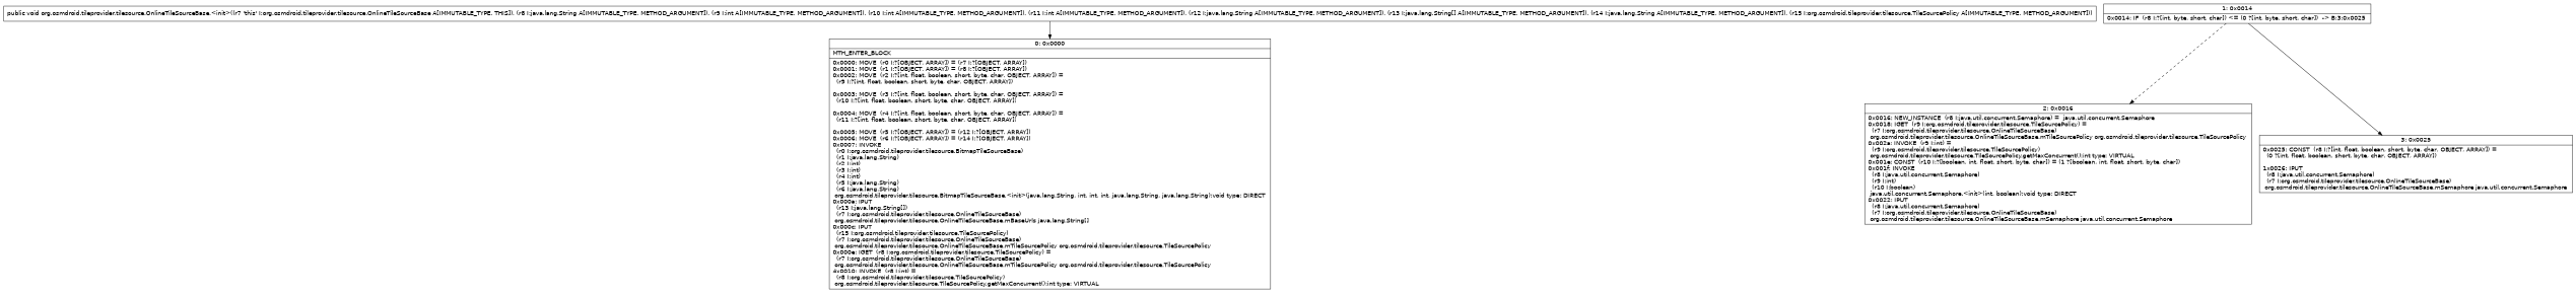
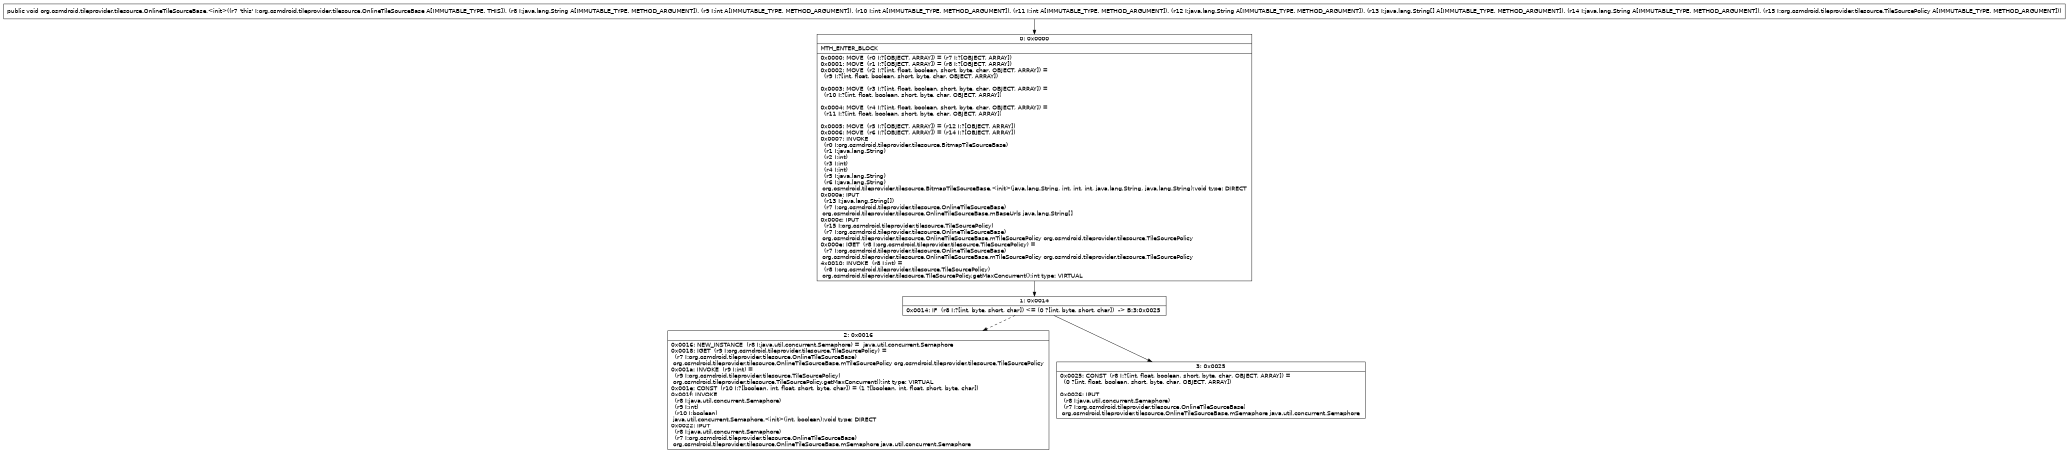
  digraph {
    fontname="DejaVu Sans"
    node [fontname="DejaVu Sans" shape=record]
    edge [fontname="DejaVu Sans"]
    n1 [label="{0\:\ 0x0000|MTH_ENTER_BLOCK\l|0x0000: MOVE  (r0 I:?[OBJECT, ARRAY]) = (r7 I:?[OBJECT, ARRAY]) \l0x0001: MOVE  (r1 I:?[OBJECT, ARRAY]) = (r8 I:?[OBJECT, ARRAY]) \l0x0002: MOVE  (r2 I:?[int, float, boolean, short, byte, char, OBJECT, ARRAY]) = \l  (r9 I:?[int, float, boolean, short, byte, char, OBJECT, ARRAY])\l \l0x0003: MOVE  (r3 I:?[int, float, boolean, short, byte, char, OBJECT, ARRAY]) = \l  (r10 I:?[int, float, boolean, short, byte, char, OBJECT, ARRAY])\l \l0x0004: MOVE  (r4 I:?[int, float, boolean, short, byte, char, OBJECT, ARRAY]) = \l  (r11 I:?[int, float, boolean, short, byte, char, OBJECT, ARRAY])\l \l0x0005: MOVE  (r5 I:?[OBJECT, ARRAY]) = (r12 I:?[OBJECT, ARRAY]) \l0x0006: MOVE  (r6 I:?[OBJECT, ARRAY]) = (r14 I:?[OBJECT, ARRAY]) \l0x0007: INVOKE  \l  (r0 I:org.osmdroid.tileprovider.tilesource.BitmapTileSourceBase)\l  (r1 I:java.lang.String)\l  (r2 I:int)\l  (r3 I:int)\l  (r4 I:int)\l  (r5 I:java.lang.String)\l  (r6 I:java.lang.String)\l org.osmdroid.tileprovider.tilesource.BitmapTileSourceBase.\<init\>(java.lang.String, int, int, int, java.lang.String, java.lang.String):void type: DIRECT \l0x000a: IPUT  \l  (r13 I:java.lang.String[])\l  (r7 I:org.osmdroid.tileprovider.tilesource.OnlineTileSourceBase)\l org.osmdroid.tileprovider.tilesource.OnlineTileSourceBase.mBaseUrls java.lang.String[] \l0x000c: IPUT  \l  (r15 I:org.osmdroid.tileprovider.tilesource.TileSourcePolicy)\l  (r7 I:org.osmdroid.tileprovider.tilesource.OnlineTileSourceBase)\l org.osmdroid.tileprovider.tilesource.OnlineTileSourceBase.mTileSourcePolicy org.osmdroid.tileprovider.tilesource.TileSourcePolicy \l0x000e: IGET  (r8 I:org.osmdroid.tileprovider.tilesource.TileSourcePolicy) = \l  (r7 I:org.osmdroid.tileprovider.tilesource.OnlineTileSourceBase)\l org.osmdroid.tileprovider.tilesource.OnlineTileSourceBase.mTileSourcePolicy org.osmdroid.tileprovider.tilesource.TileSourcePolicy \l4x0010: INVOKE  (r8 I:int) = \l  (r8 I:org.osmdroid.tileprovider.tilesource.TileSourcePolicy)\l org.osmdroid.tileprovider.tilesource.TileSourcePolicy.getMaxConcurrent():int type: VIRTUAL \l}"]
    n2 [label="{1\:\ 0x0014|0x0014: IF  (r8 I:?[int, byte, short, char]) \<= (0 ?[int, byte, short, char])  \-\> B:3:0x0025 \l}"]
-   n3 [label="{2\:\ 0x0016|0x0016: NEW_INSTANCE  (r8 I:java.util.concurrent.Semaphore) =  java.util.concurrent.Semaphore \l0x0018: IGET  (r9 I:org.osmdroid.tileprovider.tilesource.TileSourcePolicy) = \l  (r7 I:org.osmdroid.tileprovider.tilesource.OnlineTileSourceBase)\l org.osmdroid.tileprovider.tilesource.OnlineTileSourceBase.mTileSourcePolicy org.osmdroid.tileprovider.tilesource.TileSourcePolicy \l0x002a: INVOKE  (r9 I:int) = \l  (r9 I:org.osmdroid.tileprovider.tilesource.TileSourcePolicy)\l org.osmdroid.tileprovider.tilesource.TileSourcePolicy.getMaxConcurrent():int type: VIRTUAL \l0x001e: CONST  (r10 I:?[boolean, int, float, short, byte, char]) = (1 ?[boolean, int, float, short, byte, char]) \l0x001f: INVOKE  \l  (r8 I:java.util.concurrent.Semaphore)\l  (r9 I:int)\l  (r10 I:boolean)\l java.util.concurrent.Semaphore.\<init\>(int, boolean):void type: DIRECT \l0x0022: IPUT  \l  (r8 I:java.util.concurrent.Semaphore)\l  (r7 I:org.osmdroid.tileprovider.tilesource.OnlineTileSourceBase)\l org.osmdroid.tileprovider.tilesource.OnlineTileSourceBase.mSemaphore java.util.concurrent.Semaphore \l}"]
-   n4 [label="{3\:\ 0x0025|0x0025: CONST  (r8 I:?[int, float, boolean, short, byte, char, OBJECT, ARRAY]) = \l  (0 ?[int, float, boolean, short, byte, char, OBJECT, ARRAY])\l \l1x0026: IPUT  \l  (r8 I:java.util.concurrent.Semaphore)\l  (r7 I:org.osmdroid.tileprovider.tilesource.OnlineTileSourceBase)\l org.osmdroid.tileprovider.tilesource.OnlineTileSourceBase.mSemaphore java.util.concurrent.Semaphore \l}"]
+   n3 [label="{2\:\ 0x0016|0x0016: NEW_INSTANCE  (r8 I:java.util.concurrent.Semaphore) =  java.util.concurrent.Semaphore \l0x0018: IGET  (r9 I:org.osmdroid.tileprovider.tilesource.TileSourcePolicy) = \l  (r7 I:org.osmdroid.tileprovider.tilesource.OnlineTileSourceBase)\l org.osmdroid.tileprovider.tilesource.OnlineTileSourceBase.mTileSourcePolicy org.osmdroid.tileprovider.tilesource.TileSourcePolicy \l0x001a: INVOKE  (r9 I:int) = \l  (r9 I:org.osmdroid.tileprovider.tilesource.TileSourcePolicy)\l org.osmdroid.tileprovider.tilesource.TileSourcePolicy.getMaxConcurrent():int type: VIRTUAL \l0x001e: CONST  (r10 I:?[boolean, int, float, short, byte, char]) = (1 ?[boolean, int, float, short, byte, char]) \l0x001f: INVOKE  \l  (r8 I:java.util.concurrent.Semaphore)\l  (r9 I:int)\l  (r10 I:boolean)\l java.util.concurrent.Semaphore.\<init\>(int, boolean):void type: DIRECT \l0x0022: IPUT  \l  (r8 I:java.util.concurrent.Semaphore)\l  (r7 I:org.osmdroid.tileprovider.tilesource.OnlineTileSourceBase)\l org.osmdroid.tileprovider.tilesource.OnlineTileSourceBase.mSemaphore java.util.concurrent.Semaphore \l}"]
+   n4 [label="{3\:\ 0x0025|0x0025: CONST  (r8 I:?[int, float, boolean, short, byte, char, OBJECT, ARRAY]) = \l  (0 ?[int, float, boolean, short, byte, char, OBJECT, ARRAY])\l \l0x0026: IPUT  \l  (r8 I:java.util.concurrent.Semaphore)\l  (r7 I:org.osmdroid.tileprovider.tilesource.OnlineTileSourceBase)\l org.osmdroid.tileprovider.tilesource.OnlineTileSourceBase.mSemaphore java.util.concurrent.Semaphore \l}"]
    n5 [label="{public void org.osmdroid.tileprovider.tilesource.OnlineTileSourceBase.\<init\>((r7 'this' I:org.osmdroid.tileprovider.tilesource.OnlineTileSourceBase A[IMMUTABLE_TYPE, THIS]), (r8 I:java.lang.String A[IMMUTABLE_TYPE, METHOD_ARGUMENT]), (r9 I:int A[IMMUTABLE_TYPE, METHOD_ARGUMENT]), (r10 I:int A[IMMUTABLE_TYPE, METHOD_ARGUMENT]), (r11 I:int A[IMMUTABLE_TYPE, METHOD_ARGUMENT]), (r12 I:java.lang.String A[IMMUTABLE_TYPE, METHOD_ARGUMENT]), (r13 I:java.lang.String[] A[IMMUTABLE_TYPE, METHOD_ARGUMENT]), (r14 I:java.lang.String A[IMMUTABLE_TYPE, METHOD_ARGUMENT]), (r15 I:org.osmdroid.tileprovider.tilesource.TileSourcePolicy A[IMMUTABLE_TYPE, METHOD_ARGUMENT])) }"]
+   n1 -> n2
    n2 -> n3 [style=dashed]
    n2 -> n4
    n5 -> n1
  }
